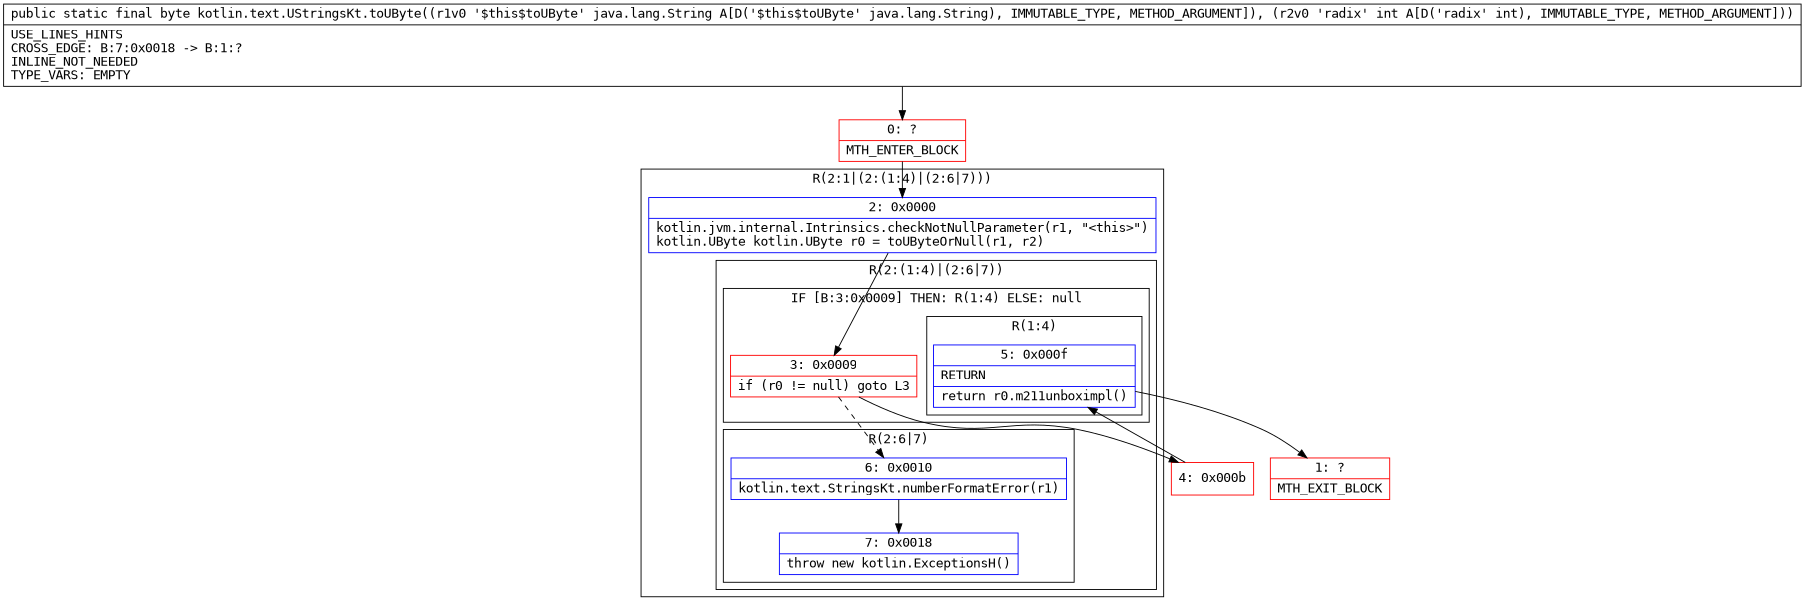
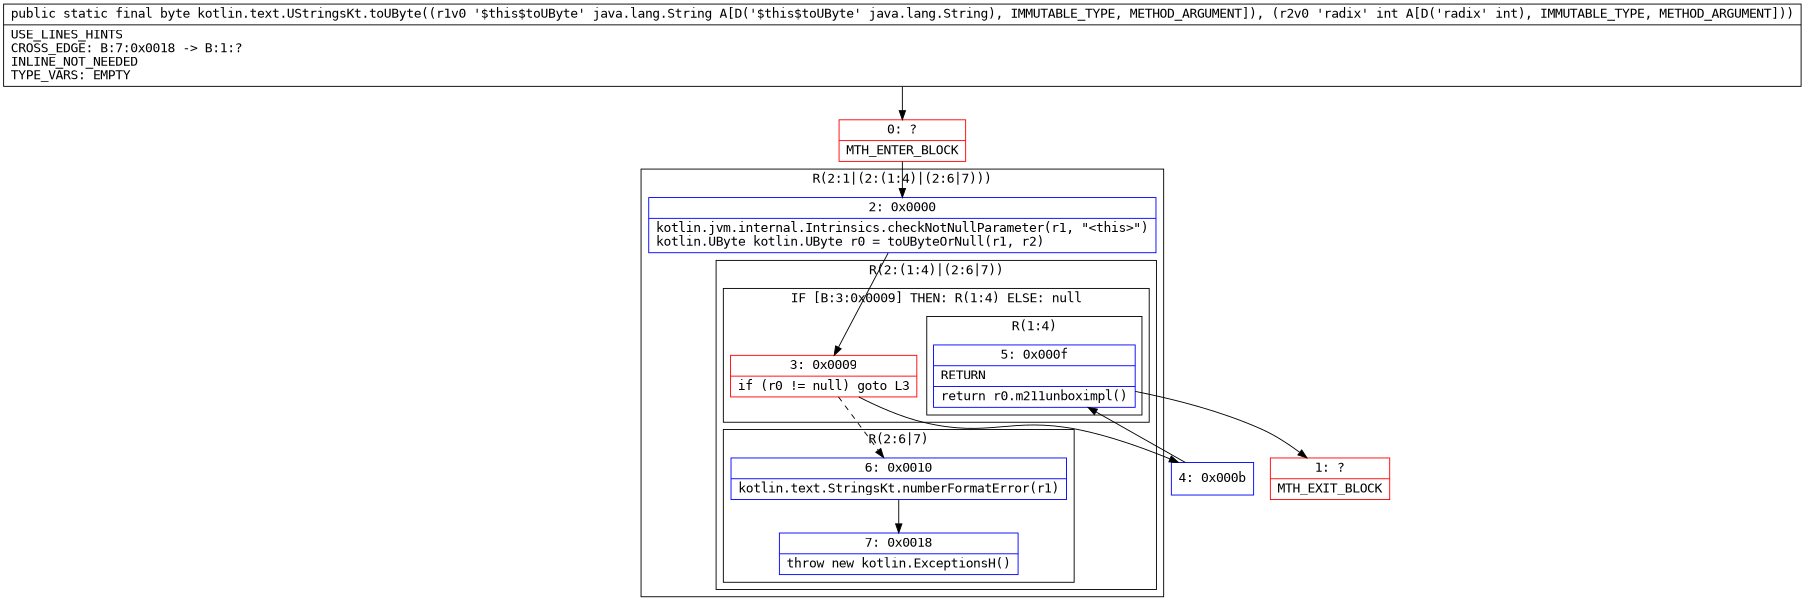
  digraph {
    fontname="DejaVu Sans Mono"
    node [color=blue fontname="DejaVu Sans Mono" shape=record]
    edge [fontname="DejaVu Sans Mono"]
    n1 [label="{5\:\ 0x000f|RETURN\l|return r0.m211unboximpl()\l}"]
    n2 [color=red label="{3\:\ 0x0009|if (r0 != null) goto L3\l}"]
    n3 [label="{6\:\ 0x0010|kotlin.text.StringsKt.numberFormatError(r1)\l}"]
    n4 [label="{7\:\ 0x0018|throw new kotlin.ExceptionsH()\l}"]
    n5 [label="{2\:\ 0x0000|kotlin.jvm.internal.Intrinsics.checkNotNullParameter(r1, \"\<this\>\")\lkotlin.UByte kotlin.UByte r0 = toUByteOrNull(r1, r2)\l}"]
    n6 [color=red label="{1\:\ ?|MTH_EXIT_BLOCK\l}"]
-   n7 [color=red label="{4\:\ 0x000b}"]
+   n7 [label="{4\:\ 0x000b}"]
    n8 [color=red label="{0\:\ ?|MTH_ENTER_BLOCK\l}"]
    n9 [label="{public static final byte kotlin.text.UStringsKt.toUByte((r1v0 '$this$toUByte' java.lang.String A[D('$this$toUByte' java.lang.String), IMMUTABLE_TYPE, METHOD_ARGUMENT]), (r2v0 'radix' int A[D('radix' int), IMMUTABLE_TYPE, METHOD_ARGUMENT]))  | USE_LINES_HINTS\lCROSS_EDGE: B:7:0x0018 \-\> B:1:?\lINLINE_NOT_NEEDED\lTYPE_VARS: EMPTY\l}" color=""]
    subgraph cluster_1 {
      label="R(2:1|(2:(1:4)|(2:6|7)))"
      n5
      subgraph cluster_2 {
        label="R(2:(1:4)|(2:6|7))"
        subgraph cluster_3 {
          label="IF [B:3:0x0009] THEN: R(1:4) ELSE: null"
          n2
          subgraph cluster_4 {
            label="R(1:4)"
            n1
          }
        }
        subgraph cluster_5 {
          label="R(2:6|7)"
          n3
          n4
        }
      }
    }
    n1 -> n6
    n2 -> n3 [style=dashed]
    n2 -> n7
    n3 -> n4
    n5 -> n2
    n7 -> n1
    n8 -> n5
    n9 -> n8
  }
